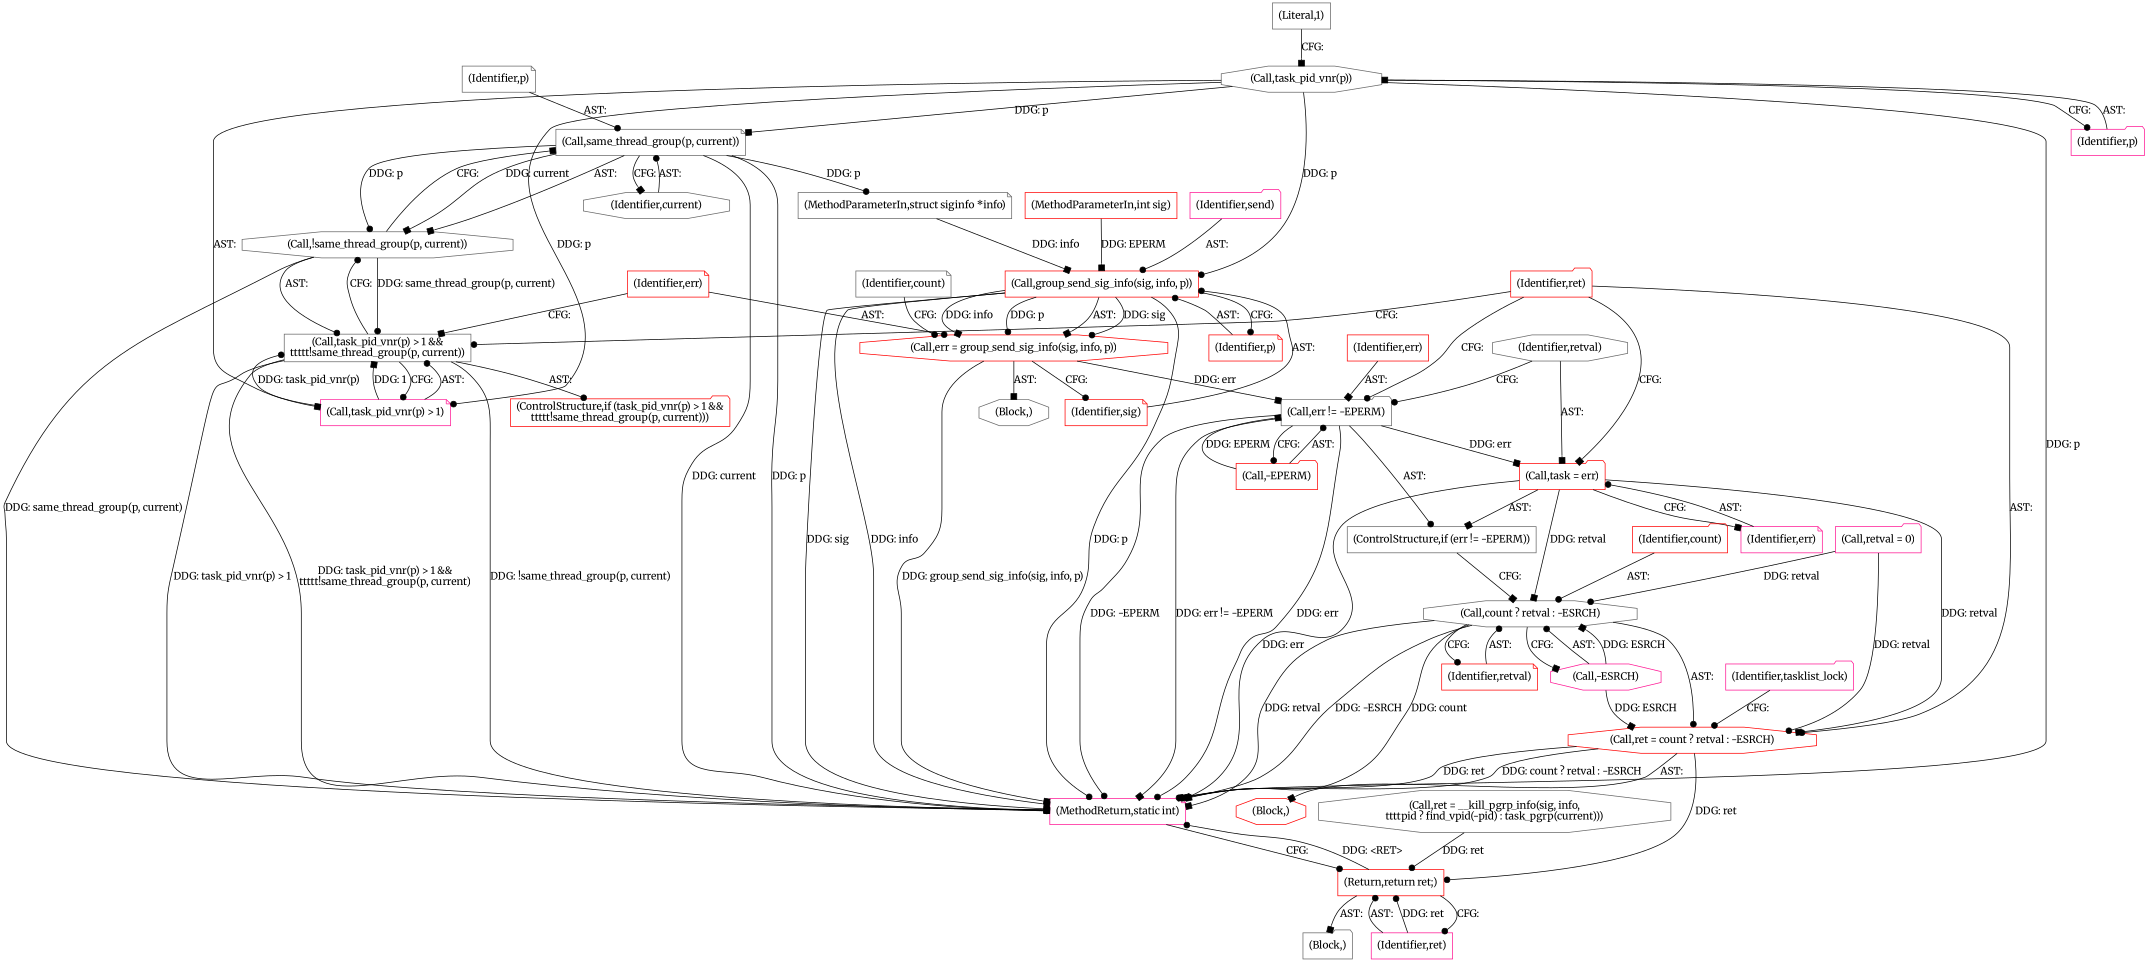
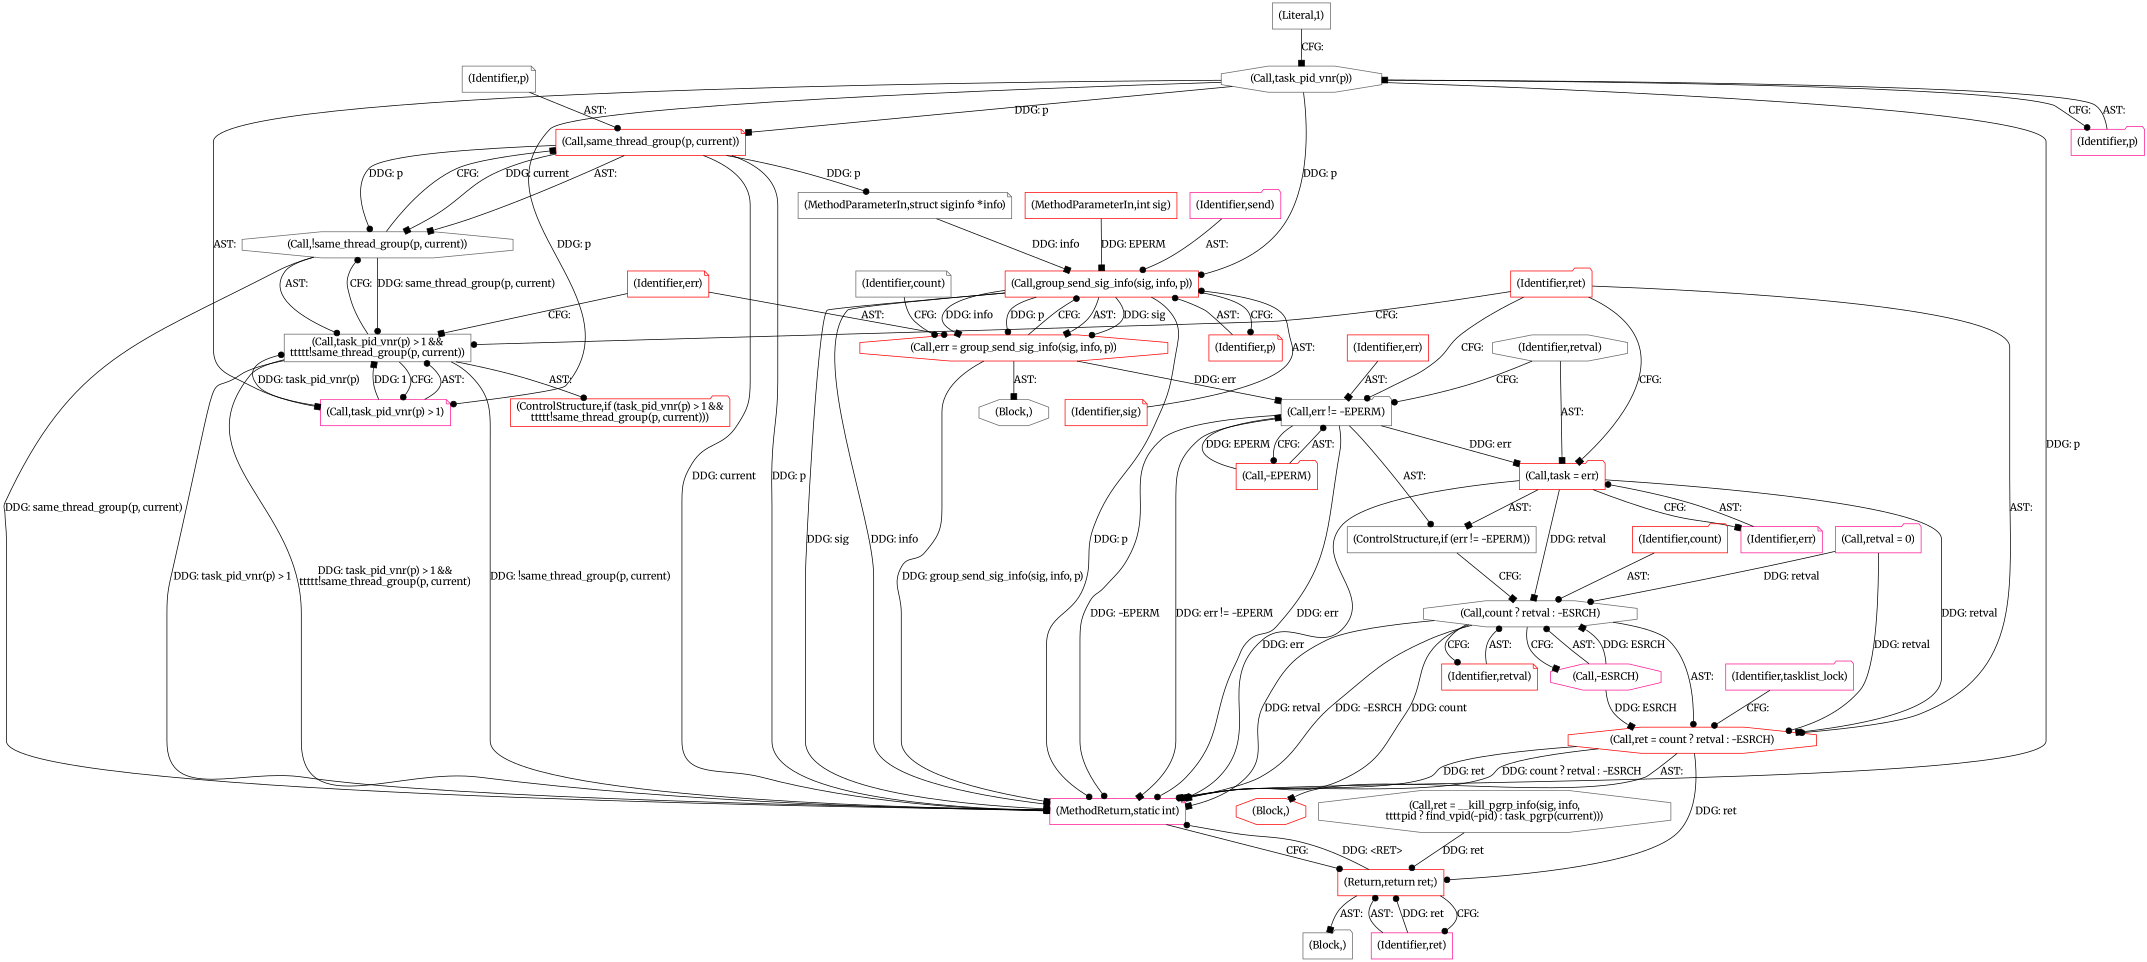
  digraph {
    fontname=Merriweather
    node [color=gray40 fontname=Merriweather shape=note]
    edge [arrowhead=dot fontname=Merriweather]
-   n1 [label="(Call,same_thread_group(p, current))"]
+   n1 [color=red label="(Call,same_thread_group(p, current))"]
    n2 [label="(Call,!same_thread_group(p, current))" shape=octagon]
    n3 [color=deeppink label="(MethodReturn,static int)"]
-   n4 [label="(Identifier,current)" shape=octagon]
    n5 [label="(MethodParameterIn,struct siginfo *info)"]
    n6 [label="(Call,task_pid_vnr(p) > 1 &&\n\t\t\t\t\t!same_thread_group(p, current))" shape=box]
    n7 [color=red label="(Call,group_send_sig_info(sig, info, p))" shape=box]
    n8 [color=red label="(Call,err = group_send_sig_info(sig, info, p))" shape=octagon]
    n9 [color=red label="(Identifier,p)"]
    n10 [color=red label="(Return,return ret;)" shape=box]
    n11 [label="(Call,task_pid_vnr(p))" shape=octagon]
    n12 [color=deeppink label="(Call,task_pid_vnr(p) > 1)"]
    n13 [color=deeppink label="(Identifier,p)" shape=folder]
    n14 [color=red label="(ControlStructure,if (task_pid_vnr(p) > 1 &&\n\t\t\t\t\t!same_thread_group(p, current)))" shape=folder]
    n15 [label="(Call,err != -EPERM)" shape=folder]
    n16 [label="(Block,)" shape=octagon]
    n17 [color=red label="(Call,task = err)" shape=folder]
    n18 [label="(ControlStructure,if (err != -EPERM))" shape=box]
    n19 [color=red label="(Call,-EPERM)" shape=folder]
    n20 [color=red label="(Call,ret = count ? retval : -ESRCH)" shape=octagon]
    n21 [label="(Call,count ? retval : -ESRCH)" shape=octagon]
    n22 [color=deeppink label="(Identifier,err)"]
    n23 [color=red label="(Block,)" shape=octagon]
    n24 [color=deeppink label="(Call,-ESRCH)" shape=octagon]
    n25 [color=red label="(Identifier,retval)"]
    n26 [label="(Block,)" shape=folder]
    n27 [color=deeppink label="(Identifier,ret)" shape=box]
    n28 [color=red label="(Identifier,ret)" shape=folder]
    n29 [color=red label="(Identifier,sig)"]
    n30 [color=deeppink label="(Identifier,tasklist_lock)" shape=folder]
    n31 [color=red label="(Identifier,count)" shape=folder]
    n32 [color=red label="(Identifier,err)" shape=box]
    n33 [color=red label="(MethodParameterIn,int sig)" shape=box]
    n34 [color=red label="(Identifier,err)"]
    n35 [label="(Identifier,retval)" shape=octagon]
    n36 [label="(Identifier,p)"]
    n37 [label="(Identifier,count)"]
    n38 [label="(Call,ret = __kill_pgrp_info(sig, info,\n\t\t\t\tpid ? find_vpid(-pid) : task_pgrp(current)))" shape=octagon]
    n39 [color=deeppink label="(Identifier,send)" shape=folder]
    n40 [color=deeppink label="(Call,retval = 0)" shape=folder]
    n41 [label="(Literal,1)" shape=box]
    n1 -> n2 [arrowhead=box label="AST: "]
    n1 -> n2 [label="DDG: p"]
    n1 -> n2 [arrowhead=box label="DDG: current"]
    n1 -> n3 [label="DDG: current"]
    n1 -> n3 [arrowhead=box label="DDG: p"]
-   n1 -> n4 [arrowhead=box label="CFG: "]
    n1 -> n5 [label="DDG: p"]
    n2 -> n1 [arrowhead=box label="CFG: "]
    n2 -> n3 [label="DDG: same_thread_group(p, current)"]
    n2 -> n6 [label="AST: "]
    n2 -> n6 [label="DDG: same_thread_group(p, current)"]
    n3 -> n10 [label="CFG: "]
-   n4 -> n1 [label="AST: "]
    n5 -> n7 [arrowhead=box label="DDG: info"]
    n6 -> n2 [label="CFG: "]
    n6 -> n3 [arrowhead=box label="DDG: task_pid_vnr(p) > 1 &&\n\t\t\t\t\t!same_thread_group(p, current)"]
    n6 -> n3 [arrowhead=box label="DDG: !same_thread_group(p, current)"]
    n6 -> n3 [label="DDG: task_pid_vnr(p) > 1"]
    n6 -> n12 [label="CFG: "]
    n6 -> n14 [label="AST: "]
    n7 -> n3 [label="DDG: sig"]
    n7 -> n3 [arrowhead=box label="DDG: info"]
    n7 -> n3 [label="DDG: p"]
    n7 -> n8 [arrowhead=box label="AST: "]
    n7 -> n8 [label="DDG: sig"]
    n7 -> n8 [arrowhead=box label="DDG: info"]
    n7 -> n8 [label="DDG: p"]
    n7 -> n9 [label="CFG: "]
    n8 -> n3 [arrowhead=box label="DDG: group_send_sig_info(sig, info, p)"]
-   n8 -> n29 [label="CFG: "]
+   n8 -> n7 [label="CFG: "]
    n8 -> n15 [arrowhead=box label="DDG: err"]
    n8 -> n16 [arrowhead=box label="AST: "]
    n9 -> n7 [label="AST: "]
    n10 -> n3 [label="DDG: <RET>"]
    n10 -> n26 [arrowhead=box label="AST: "]
    n10 -> n27 [label="CFG: "]
    n11 -> n1 [arrowhead=box label="DDG: p"]
    n11 -> n3 [label="DDG: p"]
    n11 -> n7 [label="DDG: p"]
    n11 -> n12 [arrowhead=box label="AST: "]
    n11 -> n12 [label="DDG: p"]
    n11 -> n13 [label="CFG: "]
    n12 -> n6 [label="AST: "]
    n12 -> n6 [label="DDG: task_pid_vnr(p)"]
    n12 -> n6 [arrowhead=box label="DDG: 1"]
    n13 -> n11 [arrowhead=box label="AST: "]
    n15 -> n3 [label="DDG: err"]
    n15 -> n3 [label="DDG: -EPERM"]
    n15 -> n3 [arrowhead=box label="DDG: err != -EPERM"]
    n15 -> n17 [arrowhead=box label="DDG: err"]
    n15 -> n18 [label="AST: "]
    n15 -> n19 [label="CFG: "]
    n17 -> n3 [arrowhead=box label="DDG: err"]
    n17 -> n18 [arrowhead=box label="AST: "]
    n17 -> n20 [arrowhead=box label="DDG: retval"]
    n17 -> n21 [arrowhead=box label="DDG: retval"]
    n17 -> n22 [arrowhead=box label="CFG: "]
    n18 -> n21 [arrowhead=box label="CFG: "]
    n19 -> n15 [label="AST: "]
    n19 -> n15 [arrowhead=box label="DDG: EPERM"]
    n20 -> n3 [arrowhead=box label="DDG: count ? retval : -ESRCH"]
    n20 -> n3 [label="DDG: ret"]
    n20 -> n10 [label="DDG: ret"]
    n20 -> n23 [arrowhead=box label="AST: "]
    n21 -> n3 [arrowhead=box label="DDG: count"]
    n21 -> n3 [arrowhead=box label="DDG: retval"]
    n21 -> n3 [arrowhead=box label="DDG: -ESRCH"]
    n21 -> n20 [label="AST: "]
    n21 -> n24 [arrowhead=box label="CFG: "]
    n21 -> n25 [label="CFG: "]
    n22 -> n17 [label="AST: "]
    n24 -> n20 [arrowhead=box label="DDG: ESRCH"]
    n24 -> n21 [label="AST: "]
    n24 -> n21 [arrowhead=box label="DDG: ESRCH"]
    n25 -> n21 [label="AST: "]
    n27 -> n10 [label="AST: "]
    n27 -> n10 [label="DDG: ret"]
    n28 -> n6 [label="CFG: "]
    n28 -> n15 [label="CFG: "]
    n28 -> n17 [arrowhead=box label="CFG: "]
    n28 -> n20 [label="AST: "]
    n29 -> n7 [label="AST: "]
    n30 -> n20 [label="CFG: "]
    n31 -> n21 [label="AST: "]
    n32 -> n15 [arrowhead=box label="AST: "]
    n33 -> n7 [arrowhead=box label="DDG: EPERM"]
    n34 -> n6 [arrowhead=box label="CFG: "]
    n34 -> n8 [label="AST: "]
    n35 -> n15 [label="CFG: "]
    n35 -> n17 [arrowhead=box label="AST: "]
    n36 -> n1 [label="AST: "]
    n37 -> n8 [label="CFG: "]
    n38 -> n10 [label="DDG: ret"]
    n39 -> n7 [label="AST: "]
    n40 -> n20 [label="DDG: retval"]
    n40 -> n21 [label="DDG: retval"]
    n41 -> n11 [arrowhead=box label="CFG: "]
  }
